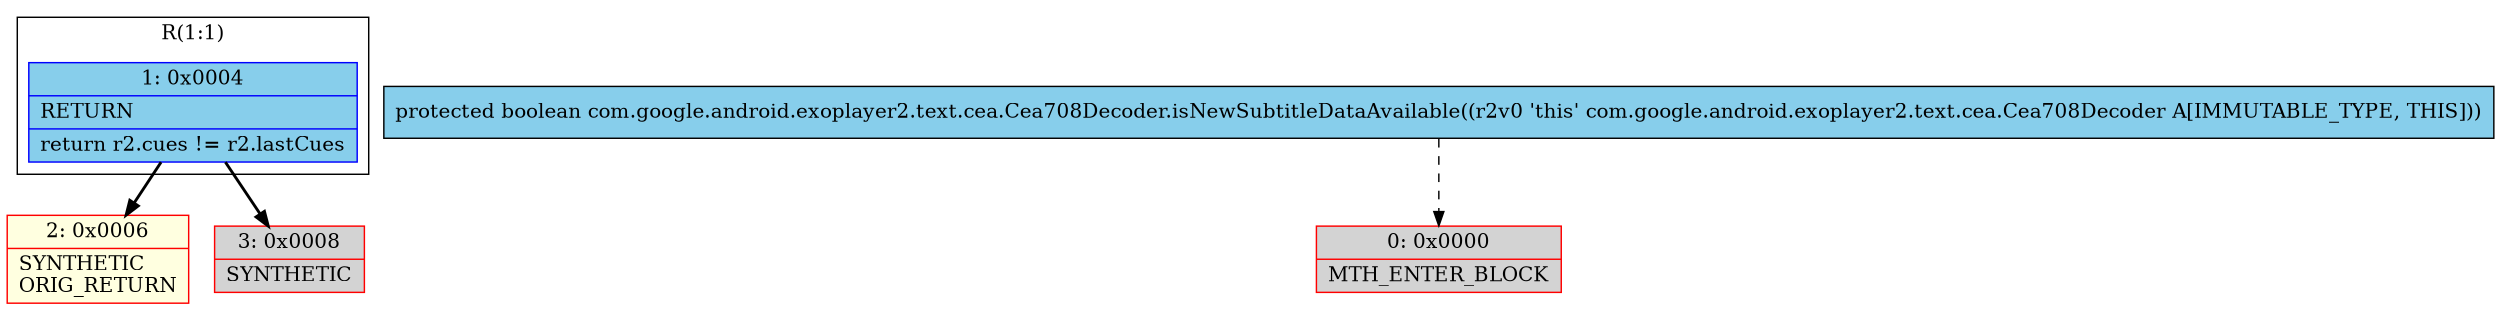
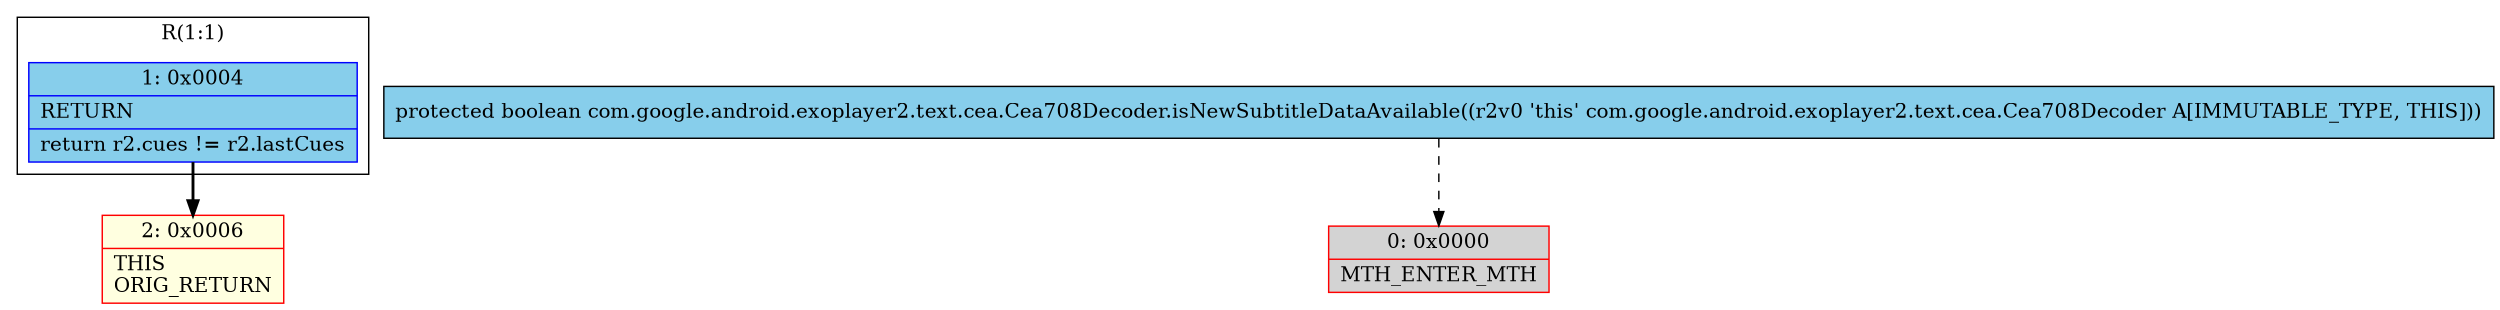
  digraph {
    node [color=red fillcolor=skyblue shape=record style=filled]
    edge [style=bold]
    n1 [color=blue label="{1\:\ 0x0004|RETURN\l|return r2.cues != r2.lastCues\l}"]
-   n2 [fillcolor=lightyellow label="{2\:\ 0x0006|SYNTHETIC\lORIG_RETURN\l}"]
-   n3 [fillcolor=lightgrey label="{3\:\ 0x0008|SYNTHETIC\l}"]
-   n4 [fillcolor=lightgrey label="{0\:\ 0x0000|MTH_ENTER_BLOCK\l}"]
+   n2 [fillcolor=lightyellow label="{2\:\ 0x0006|THIS\lORIG_RETURN\l}"]
+   n4 [fillcolor=lightgrey label="{0\:\ 0x0000|MTH_ENTER_MTH\l}"]
    n5 [label="{protected boolean com.google.android.exoplayer2.text.cea.Cea708Decoder.isNewSubtitleDataAvailable((r2v0 'this' com.google.android.exoplayer2.text.cea.Cea708Decoder A[IMMUTABLE_TYPE, THIS])) }" color=""]
    subgraph cluster_1 {
      label="R(1:1)"
      n1
    }
    n1 -> n2
-   n1 -> n3
    n5 -> n4 [style=dashed]
  }
